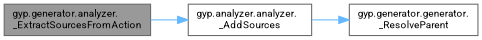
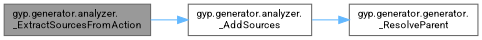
  digraph {
    fontname=Roboto
    rankdir=LR
    node [color=grey40 fillcolor=white fontname=Roboto fontsize=10 shape=box style=filled]
    edge [color=steelblue1 fontname=Roboto fontsize=10 labelfontname=Helvetica labelfontsize=10 style=solid]
    n1 [color=gray40 fillcolor=grey60 fontcolor=black height=0.2 label="gyp.generator.analyzer.\l_ExtractSourcesFromAction" width=0.4]
-   n2 [height=0.2 label="gyp.analyzer.analyzer.\l_AddSources" width=0.4]
+   n2 [height=0.2 label="gyp.generator.analyzer.\l_AddSources" width=0.4]
    n3 [height=0.2 label="gyp.generator.generator.\l_ResolveParent" width=0.4]
    n1 -> n2
    n2 -> n3
  }
